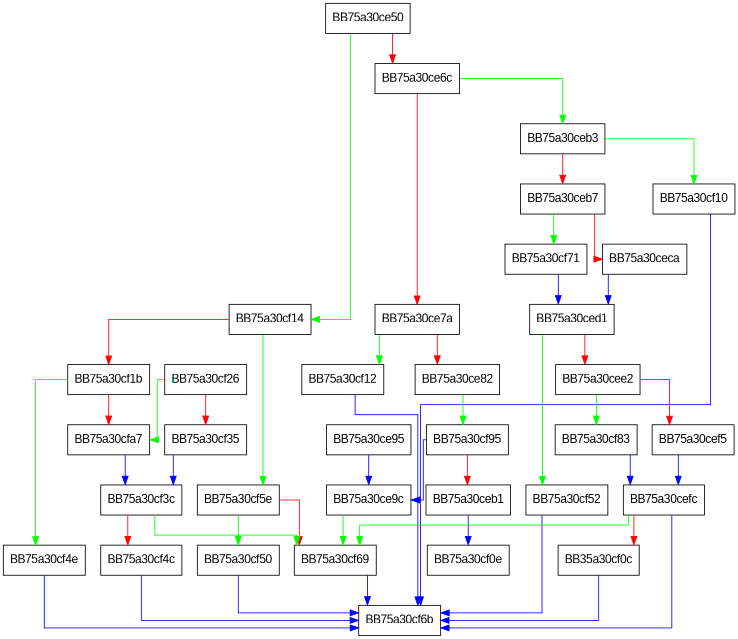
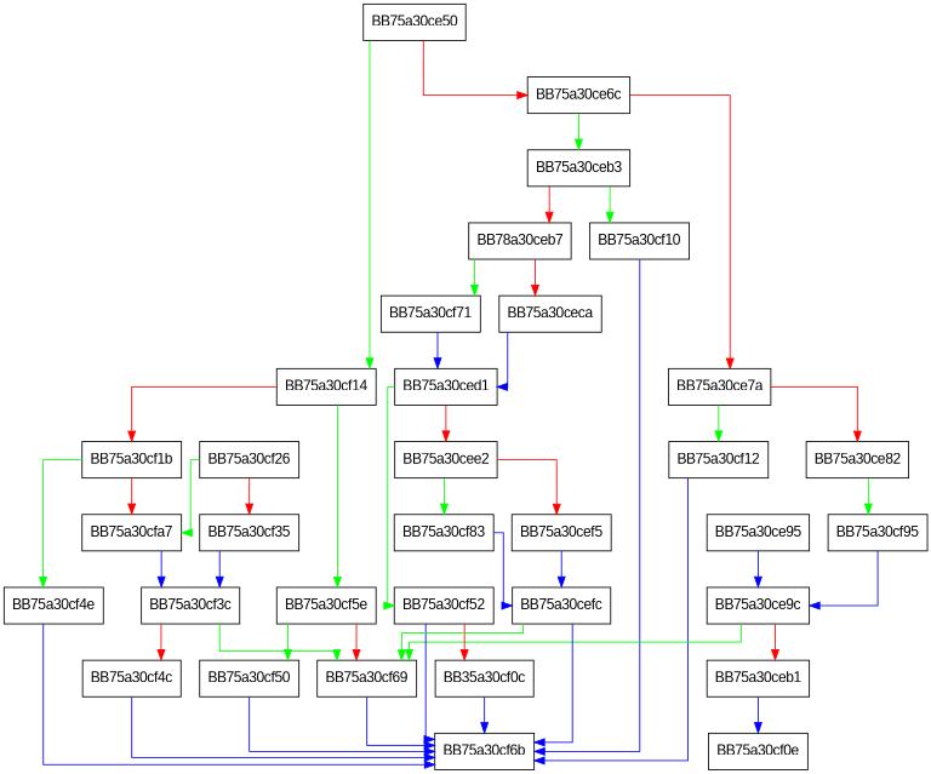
  digraph {
    fontname="Liberation Sans"
    splines=ortho
    node [fontname="Liberation Sans" shape=box]
    edge [color=blue fontname="Liberation Sans"]
    BB75a30ce50
    BB75a30cf14
    BB75a30ce6c
    BB75a30cf5e
    BB75a30cf1b
    BB75a30ceb3
    BB75a30ce7a
    BB75a30cf69
    BB75a30cf50
    BB75a30cf4e
    BB75a30cfa7
    BB75a30cf10
-   BB75a30ceb7
+   BB75a30ceb7 [label=BB78a30ceb7]
    BB75a30cf12
    BB75a30ce82
    BB75a30cf6b
    BB75a30cf71
    BB75a30ceca
    BB75a30cf95
    BB75a30ce9c
    BB75a30ce95
    BB75a30ceb1
    BB75a30cf0e
    BB75a30ced1
    BB75a30cf52
    BB75a30cee2
    BB75a30cf83
    BB75a30cef5
    BB75a30cefc
    n30 [label=BB35a30cf0c]
    BB75a30cf26
    BB75a30cf35
    BB75a30cf3c
    BB75a30cf4c
    BB75a30ce50 -> BB75a30cf14 [color=green]
    BB75a30ce50 -> BB75a30ce6c [color=red]
    BB75a30cf14 -> BB75a30cf5e [color=green]
    BB75a30cf14 -> BB75a30cf1b [color=red]
    BB75a30ce6c -> BB75a30ceb3 [color=green]
    BB75a30ce6c -> BB75a30ce7a [color=red]
    BB75a30cf5e -> BB75a30cf69 [color=red]
    BB75a30cf5e -> BB75a30cf50 [color=green]
    BB75a30cf1b -> BB75a30cf4e [color=green]
    BB75a30cf1b -> BB75a30cfa7 [color=red]
    BB75a30ceb3 -> BB75a30cf10 [color=green]
    BB75a30ceb3 -> BB75a30ceb7 [color=red]
    BB75a30ce7a -> BB75a30cf12 [color=green]
    BB75a30ce7a -> BB75a30ce82 [color=red]
    BB75a30cf69 -> BB75a30cf6b
    BB75a30cf50 -> BB75a30cf6b
    BB75a30cf4e -> BB75a30cf6b
    BB75a30cfa7 -> BB75a30cf3c
    BB75a30cf10 -> BB75a30cf6b
    BB75a30ceb7 -> BB75a30cf71 [color=green]
    BB75a30ceb7 -> BB75a30ceca [color=red]
    BB75a30cf12 -> BB75a30cf6b
    BB75a30ce82 -> BB75a30cf95 [color=green]
    BB75a30cf71 -> BB75a30ced1
    BB75a30ceca -> BB75a30ced1
    BB75a30cf95 -> BB75a30ce9c
    BB75a30ce9c -> BB75a30cf69 [color=green]
-   BB75a30cf95 -> BB75a30ceb1 [color=red]
+   BB75a30ce9c -> BB75a30ceb1 [color=red]
    BB75a30ce95 -> BB75a30ce9c
    BB75a30ceb1 -> BB75a30cf0e
    BB75a30ced1 -> BB75a30cf52 [color=green]
    BB75a30ced1 -> BB75a30cee2 [color=red]
    BB75a30cf52 -> BB75a30cf6b
    BB75a30cee2 -> BB75a30cf83 [color=green]
    BB75a30cee2 -> BB75a30cef5 [color=red]
    BB75a30cf83 -> BB75a30cefc
    BB75a30cef5 -> BB75a30cefc
    BB75a30cefc -> BB75a30cf69 [color=green]
    BB75a30cefc -> BB75a30cf6b
-   BB75a30cefc -> n30 [color=red]
+   BB75a30cf52 -> n30 [color=red]
    n30 -> BB75a30cf6b
    BB75a30cf26 -> BB75a30cfa7 [color=green]
    BB75a30cf26 -> BB75a30cf35 [color=red]
    BB75a30cf35 -> BB75a30cf3c
    BB75a30cf3c -> BB75a30cf69 [color=green]
    BB75a30cf3c -> BB75a30cf4c [color=red]
    BB75a30cf4c -> BB75a30cf6b
  }
